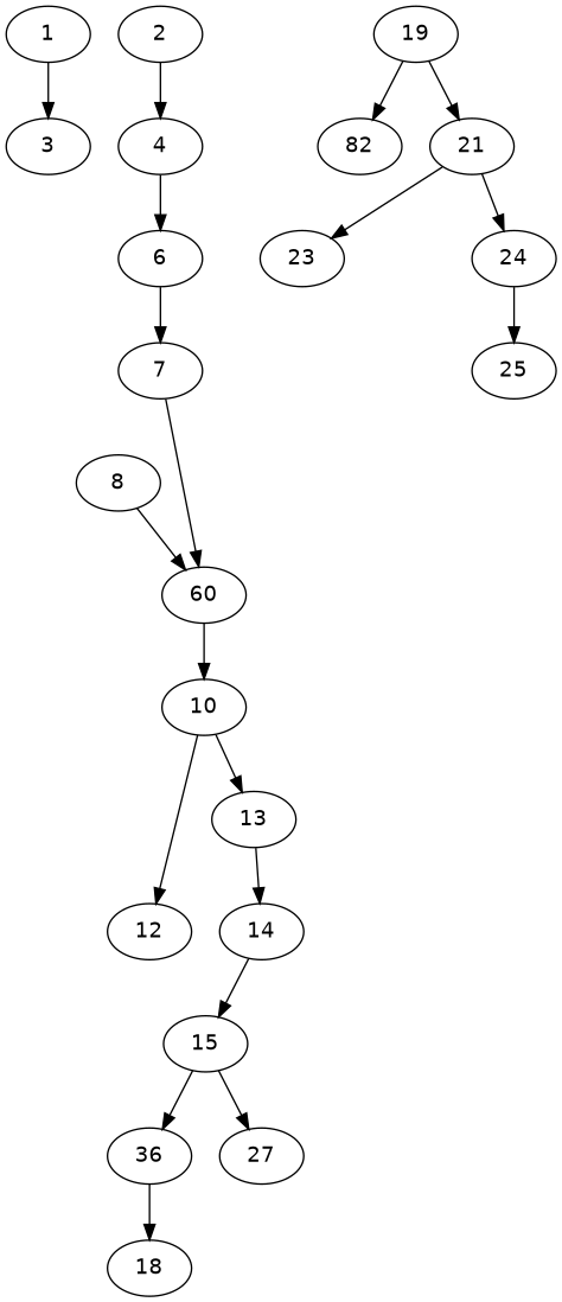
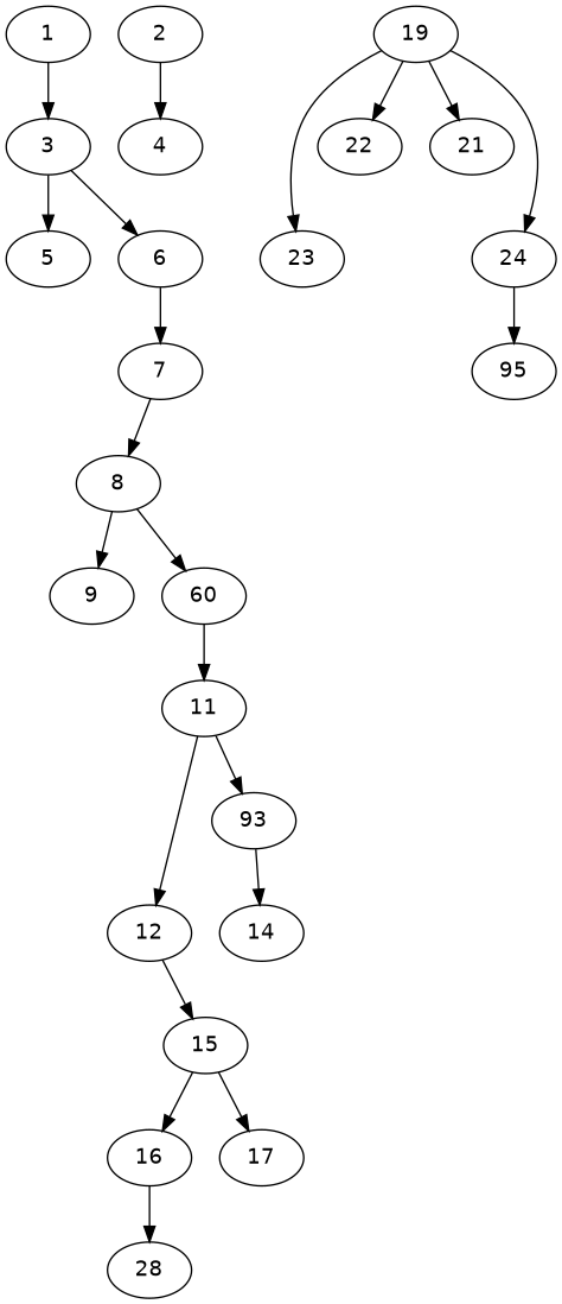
  digraph {
    fontname="DejaVu Sans"
    node [alpha=0.04 fontname="DejaVu Sans"]
    edge [fontname="DejaVu Sans"]
    1 [alpha=0.02 expect_size=21949440]
    3 [alpha=0.09 expect_size=43763712]
+   5 [expect_size=12863488]
    6 [alpha=0.18 expect_size=10787840]
    7 [alpha=0.10 expect_size=11128832]
    2 [expect_size=50289664]
    4 [alpha=0.05 expect_size=10433536]
    8 [alpha=0.10 expect_size=15453184]
+   9 [alpha=0.14 expect_size=37156864]
    n10 [alpha=0.09 expect_size=23527424 label=60]
-   11 [alpha=0.14 expect_size=5626880 label=10]
+   11 [alpha=0.14 expect_size=5626880]
    12 [alpha=0.14 expect_size=10855424]
-   13 [alpha=0.13 expect_size=21109760]
+   13 [alpha=0.13 expect_size=21109760 label=93]
    14 [expect_size=42451968]
    15 [alpha=0.07 expect_size=7979008]
-   16 [expect_size=17794048 label=36]
-   17 [alpha=0.03 expect_size=13601792 label=27]
-   18 [alpha=0.00 expect_size=36311040]
+   16 [expect_size=17794048]
+   17 [alpha=0.03 expect_size=13601792]
+   18 [alpha=0.00 expect_size=36311040 label=28]
    19 [alpha=0.09 expect_size=12055552]
    21 [expect_size=20442112]
-   22 [alpha=0.14 expect_size=5969920 label=82]
+   22 [alpha=0.14 expect_size=5969920]
    23 [alpha=0.20 expect_size=39078912]
    24 [alpha=0.08 expect_size=23031808]
-   25 [alpha=0.00 expect_size=32226304]
+   25 [alpha=0.00 expect_size=32226304 label=95]
    1 -> 3
-   4 -> 6
+   3 -> 5
+   3 -> 6
    6 -> 7
-   7 -> n10
+   7 -> 8
    2 -> 4
+   8 -> 9
    8 -> n10
    n10 -> 11
    11 -> 12
    11 -> 13
    13 -> 14
-   14 -> 15
+   12 -> 15
    15 -> 16
    15 -> 17
    16 -> 18
    19 -> 21
    19 -> 22
-   21 -> 23
-   21 -> 24
+   19 -> 23
+   19 -> 24
    24 -> 25
  }
